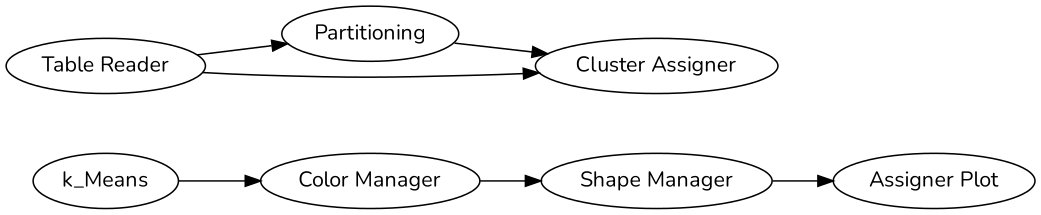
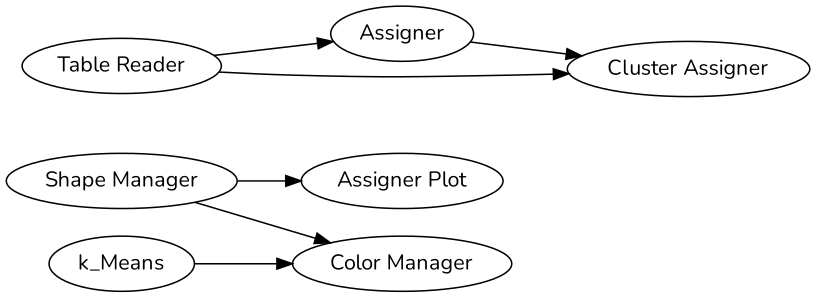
  digraph {
    fontname=Nunito
    rankdir=LR
    node [fontname=Nunito]
    edge [fontname=Nunito]
    n1 [label="Shape Manager"]
    n2 [label="Assigner Plot"]
    n3 [label="Table Reader"]
-   n4 [label=Partitioning]
+   n4 [label=Assigner]
    n5 [label="Cluster Assigner"]
    n6 [label=k_Means]
    n7 [label="Color Manager"]
    n1 -> n2
    n3 -> n4
    n3 -> n5
    n4 -> n5
    n6 -> n7
-   n7 -> n1
+   n1 -> n7
  }
